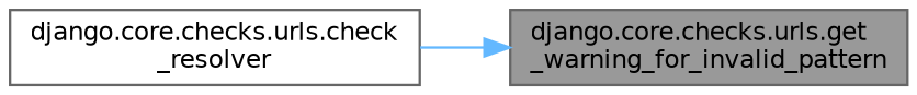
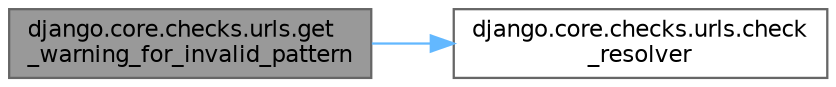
  digraph {
    rankdir=RL
    node [fontname=Helvetica fontsize=10 shape=box style=filled]
    n1 [color=gray40 fillcolor=grey60 fontcolor=black height=0.2 label="django.core.checks.urls.get\l_warning_for_invalid_pattern" width=0.4]
    n2 [color=grey40 fillcolor=white height=0.2 label="django.core.checks.urls.check\l_resolver" width=0.4]
-   n1 -> n2 [color=steelblue1 dir=back fontname=Helvetica fontsize=10 labelfontname=Helvetica labelfontsize=10 style=solid]
+   n2 -> n1 [color=steelblue1 dir=back fontname=Helvetica fontsize=10 labelfontname=Helvetica labelfontsize=10 style=solid]
  }
